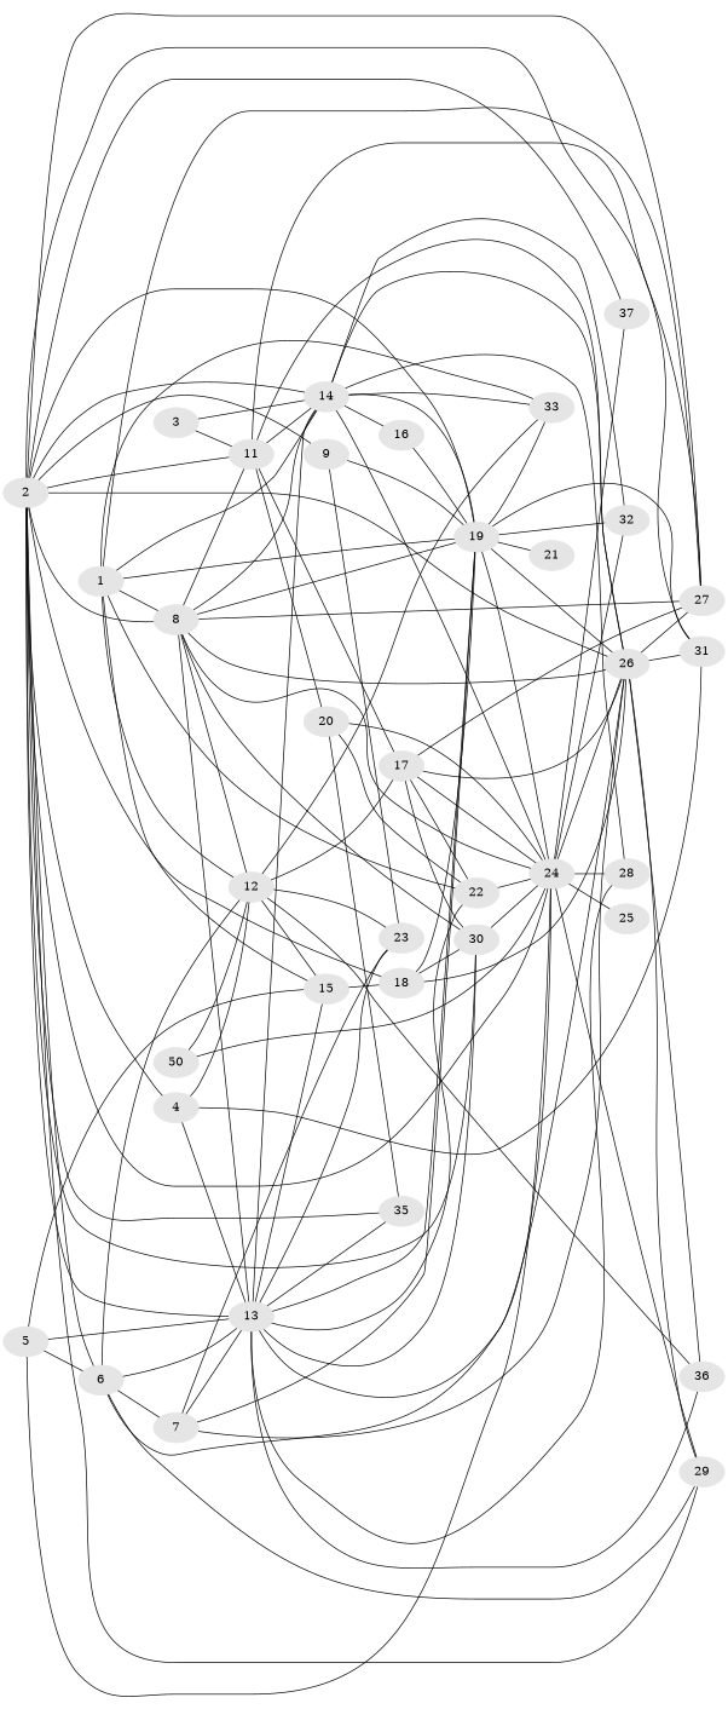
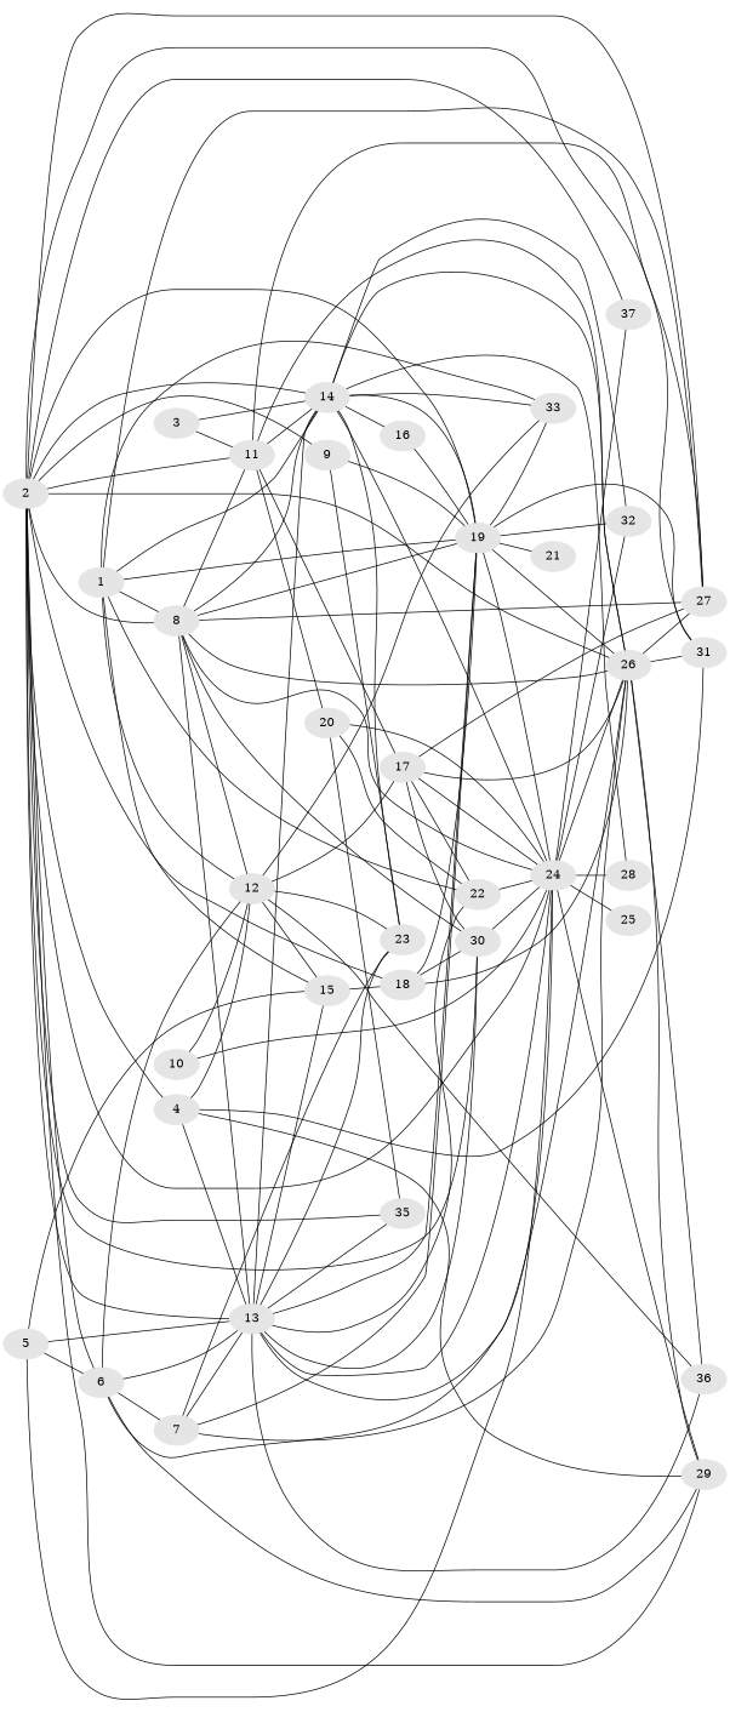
  graph {
    rankdir=LR
    node [color=gray90 style=filled]
    edge [weight=1.0]
    1
    8
    12
    14
    15
    19
    22
    27
    33
    11
    13
    24
    26
    30
    23
    17
    36
    16
    28
    32
    18
    31
    21
    2
    4
    6
    9
    29
    35
    37
    7
    20
    25
    3
    5
-   10 [label=50]
+   10
    1 -- 8 [weight=2.0]
    1 -- 12 [weight=2.0]
    1 -- 14
    1 -- 15
    1 -- 19
    1 -- 22
    1 -- 27
    1 -- 33
    8 -- 12
    8 -- 14 [weight=2.0]
    8 -- 19 [weight=4.0]
    8 -- 27
    8 -- 11
    8 -- 13 [weight=2.0]
    8 -- 24
    8 -- 26 [weight=2.0]
    8 -- 30
    12 -- 15
    12 -- 33
    12 -- 23
    12 -- 17
    12 -- 36
    14 -- 19 [weight=3.0]
    14 -- 33
    14 -- 24
    14 -- 26 [weight=5.0]
+   14 -- 23
    14 -- 16
    14 -- 28
    14 -- 32
    15 -- 18
    19 -- 33
    19 -- 24 [weight=4.0]
    19 -- 26 [weight=6.0]
    19 -- 32 [weight=2.0]
    19 -- 31
    19 -- 21 [weight=2.0]
    22 -- 24
    11 -- 14
    11 -- 27
    11 -- 26 [weight=2.0]
    11 -- 17
    11 -- 20
    13 -- 14 [weight=3.0]
    13 -- 15
    13 -- 19 [weight=2.0]
    13 -- 22
-   13 -- 28 [weight=2.0]
+   13 -- 24 [weight=2.0]
    13 -- 26 [weight=2.0]
    13 -- 30
    13 -- 23
    13 -- 36
    13 -- 35
    24 -- 26 [weight=2.0]
    24 -- 28
    24 -- 32
    24 -- 29
    24 -- 37
    24 -- 25
    26 -- 27 [weight=3.0]
    26 -- 36
    26 -- 31
    26 -- 29
    30 -- 24
    17 -- 22
    17 -- 27
    17 -- 24 [weight=2.0]
    17 -- 26 [weight=2.0]
    17 -- 30
    16 -- 19 [weight=2.0]
    18 -- 19 [weight=2.0]
    18 -- 26
    18 -- 30
    2 -- 8 [weight=3.0]
    2 -- 14 [weight=2.0]
    2 -- 19 [weight=6.0]
    2 -- 27
    2 -- 11 [weight=2.0]
    2 -- 13 [weight=3.0]
    2 -- 24 [weight=4.0]
    2 -- 26 [weight=5.0]
    2 -- 30
    2 -- 18
    2 -- 31
    2 -- 4
    2 -- 6
    2 -- 9
    2 -- 29
    2 -- 35 [weight=2.0]
    2 -- 37
    4 -- 12
    4 -- 13
    4 -- 31
+   4 -- 29
    6 -- 12
    6 -- 13
    6 -- 24
    6 -- 29
    6 -- 7
    9 -- 19 [weight=2.0]
    9 -- 23
    7 -- 19
    7 -- 13
    7 -- 26 [weight=2.0]
    7 -- 23
    20 -- 22
    20 -- 24
    20 -- 35
    3 -- 14
    3 -- 11
    5 -- 15
    5 -- 13 [weight=2.0]
    5 -- 24
    5 -- 6
    10 -- 12
    10 -- 24
  }
